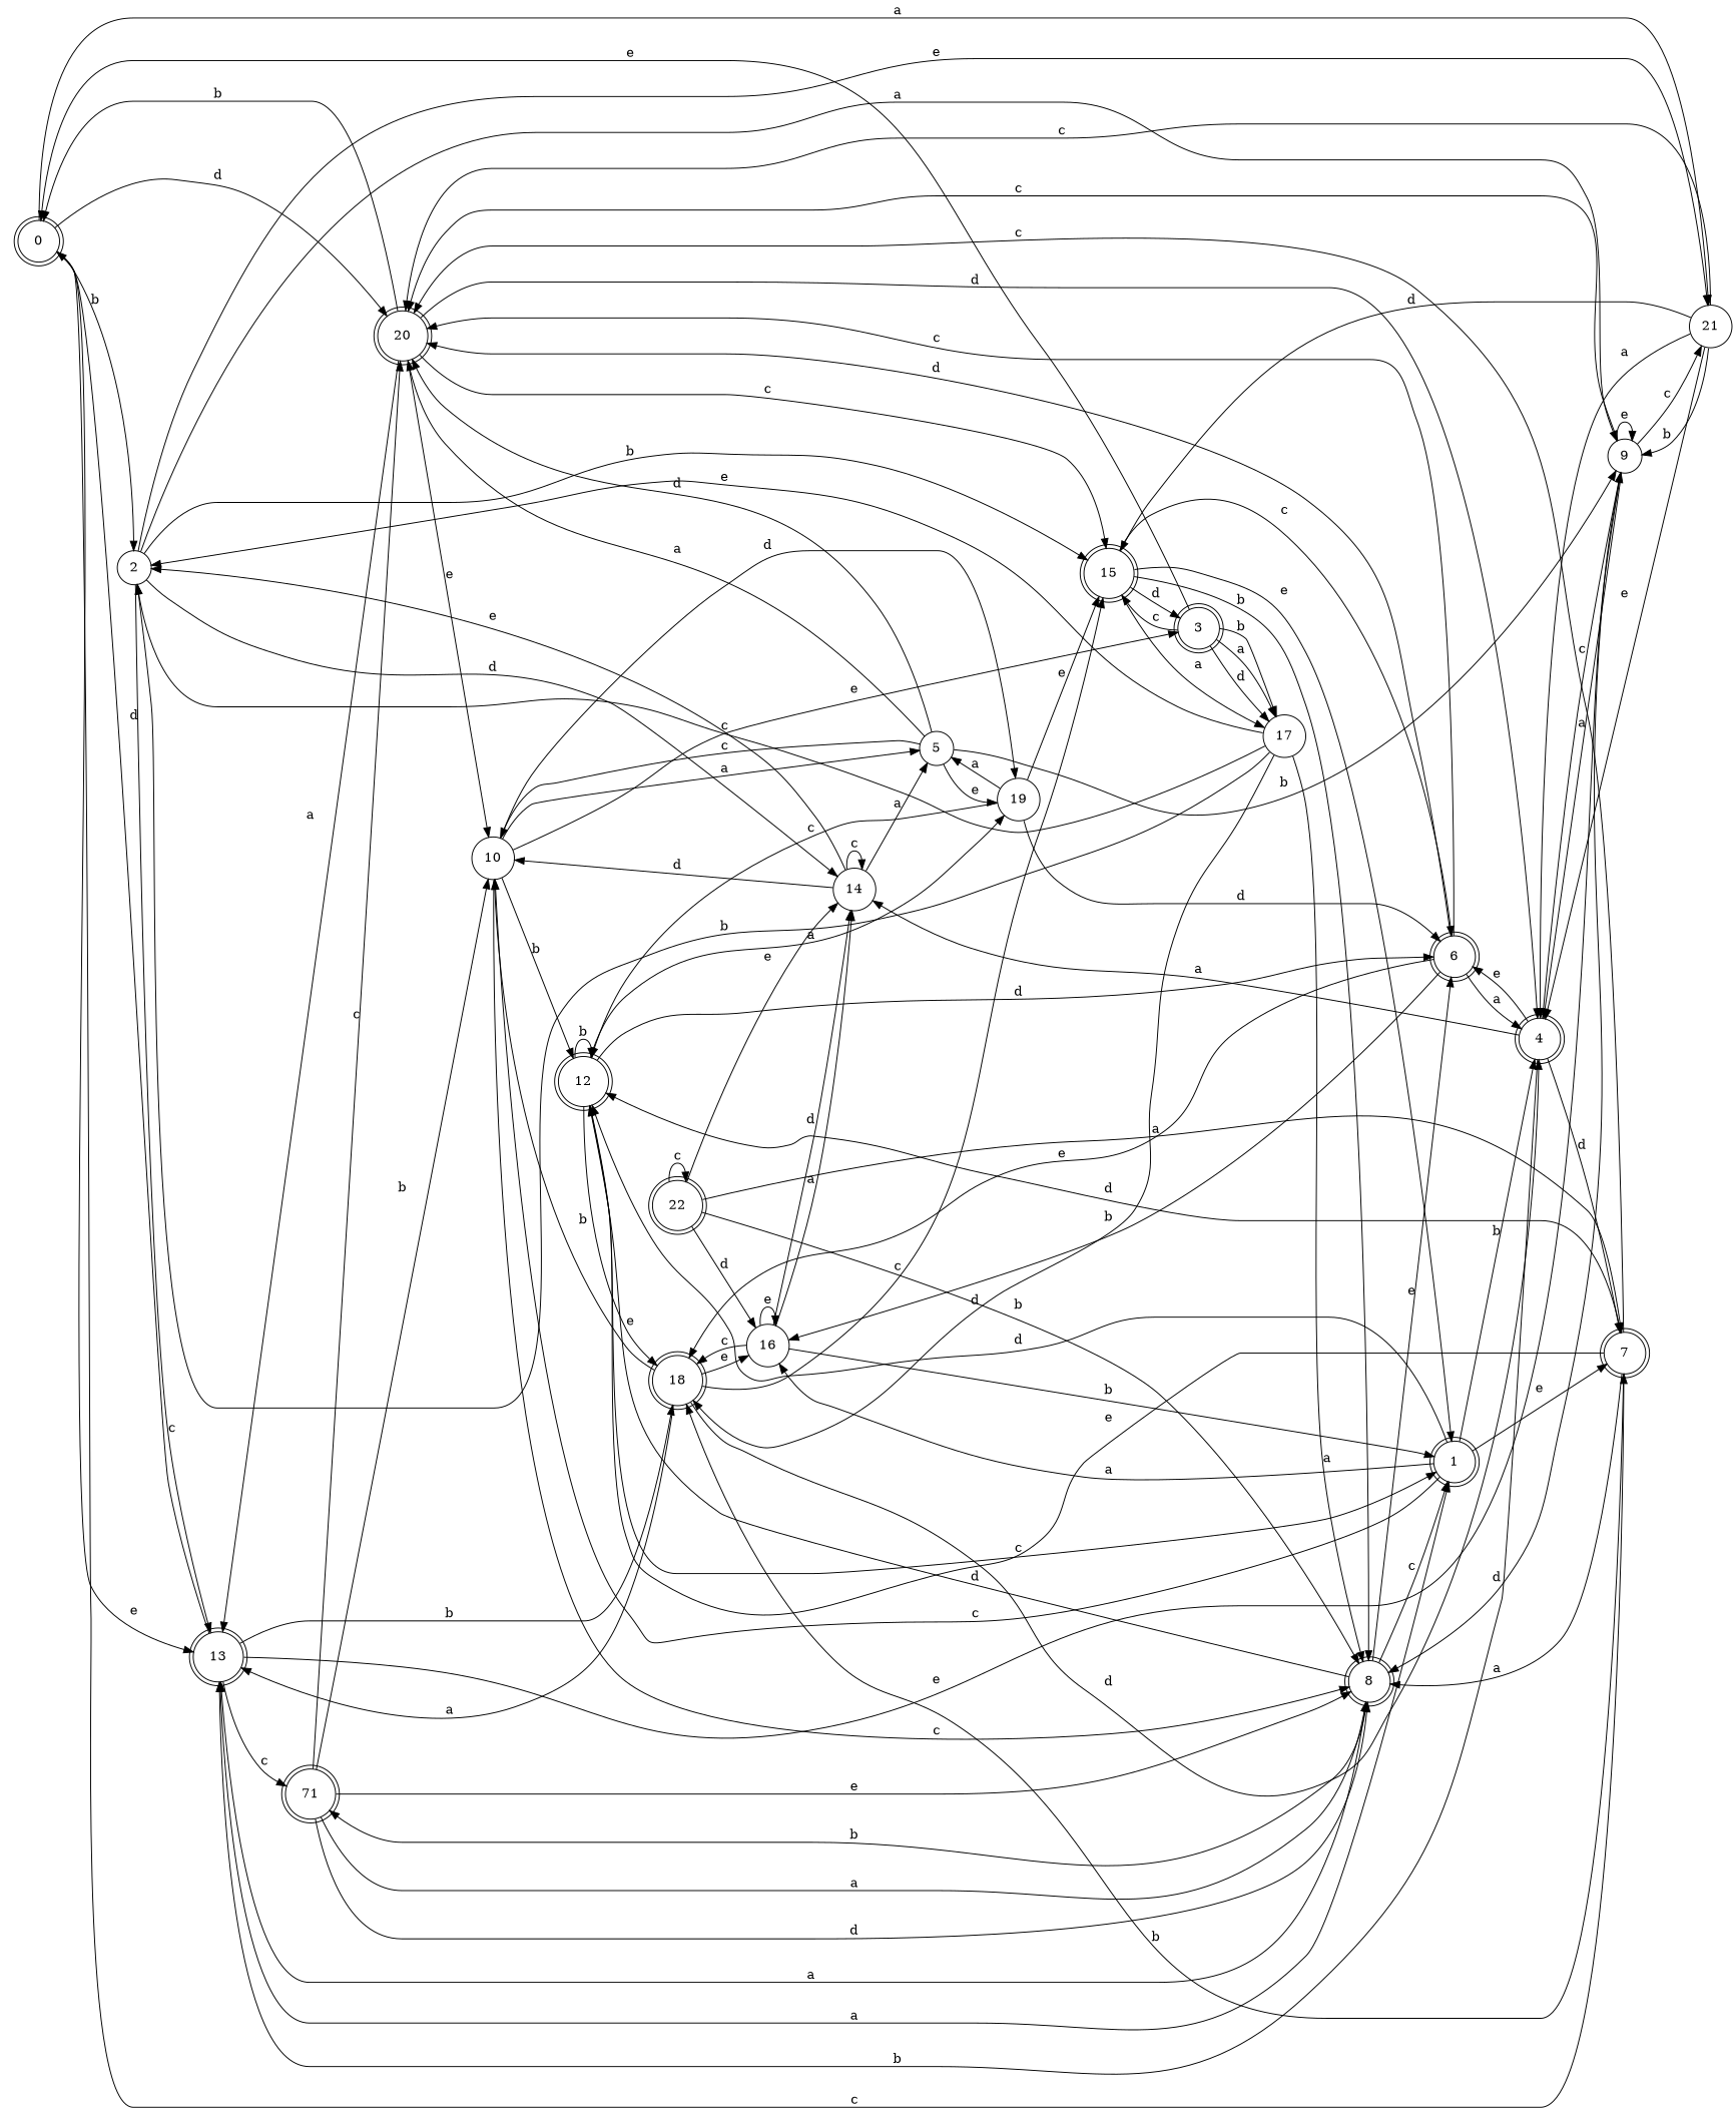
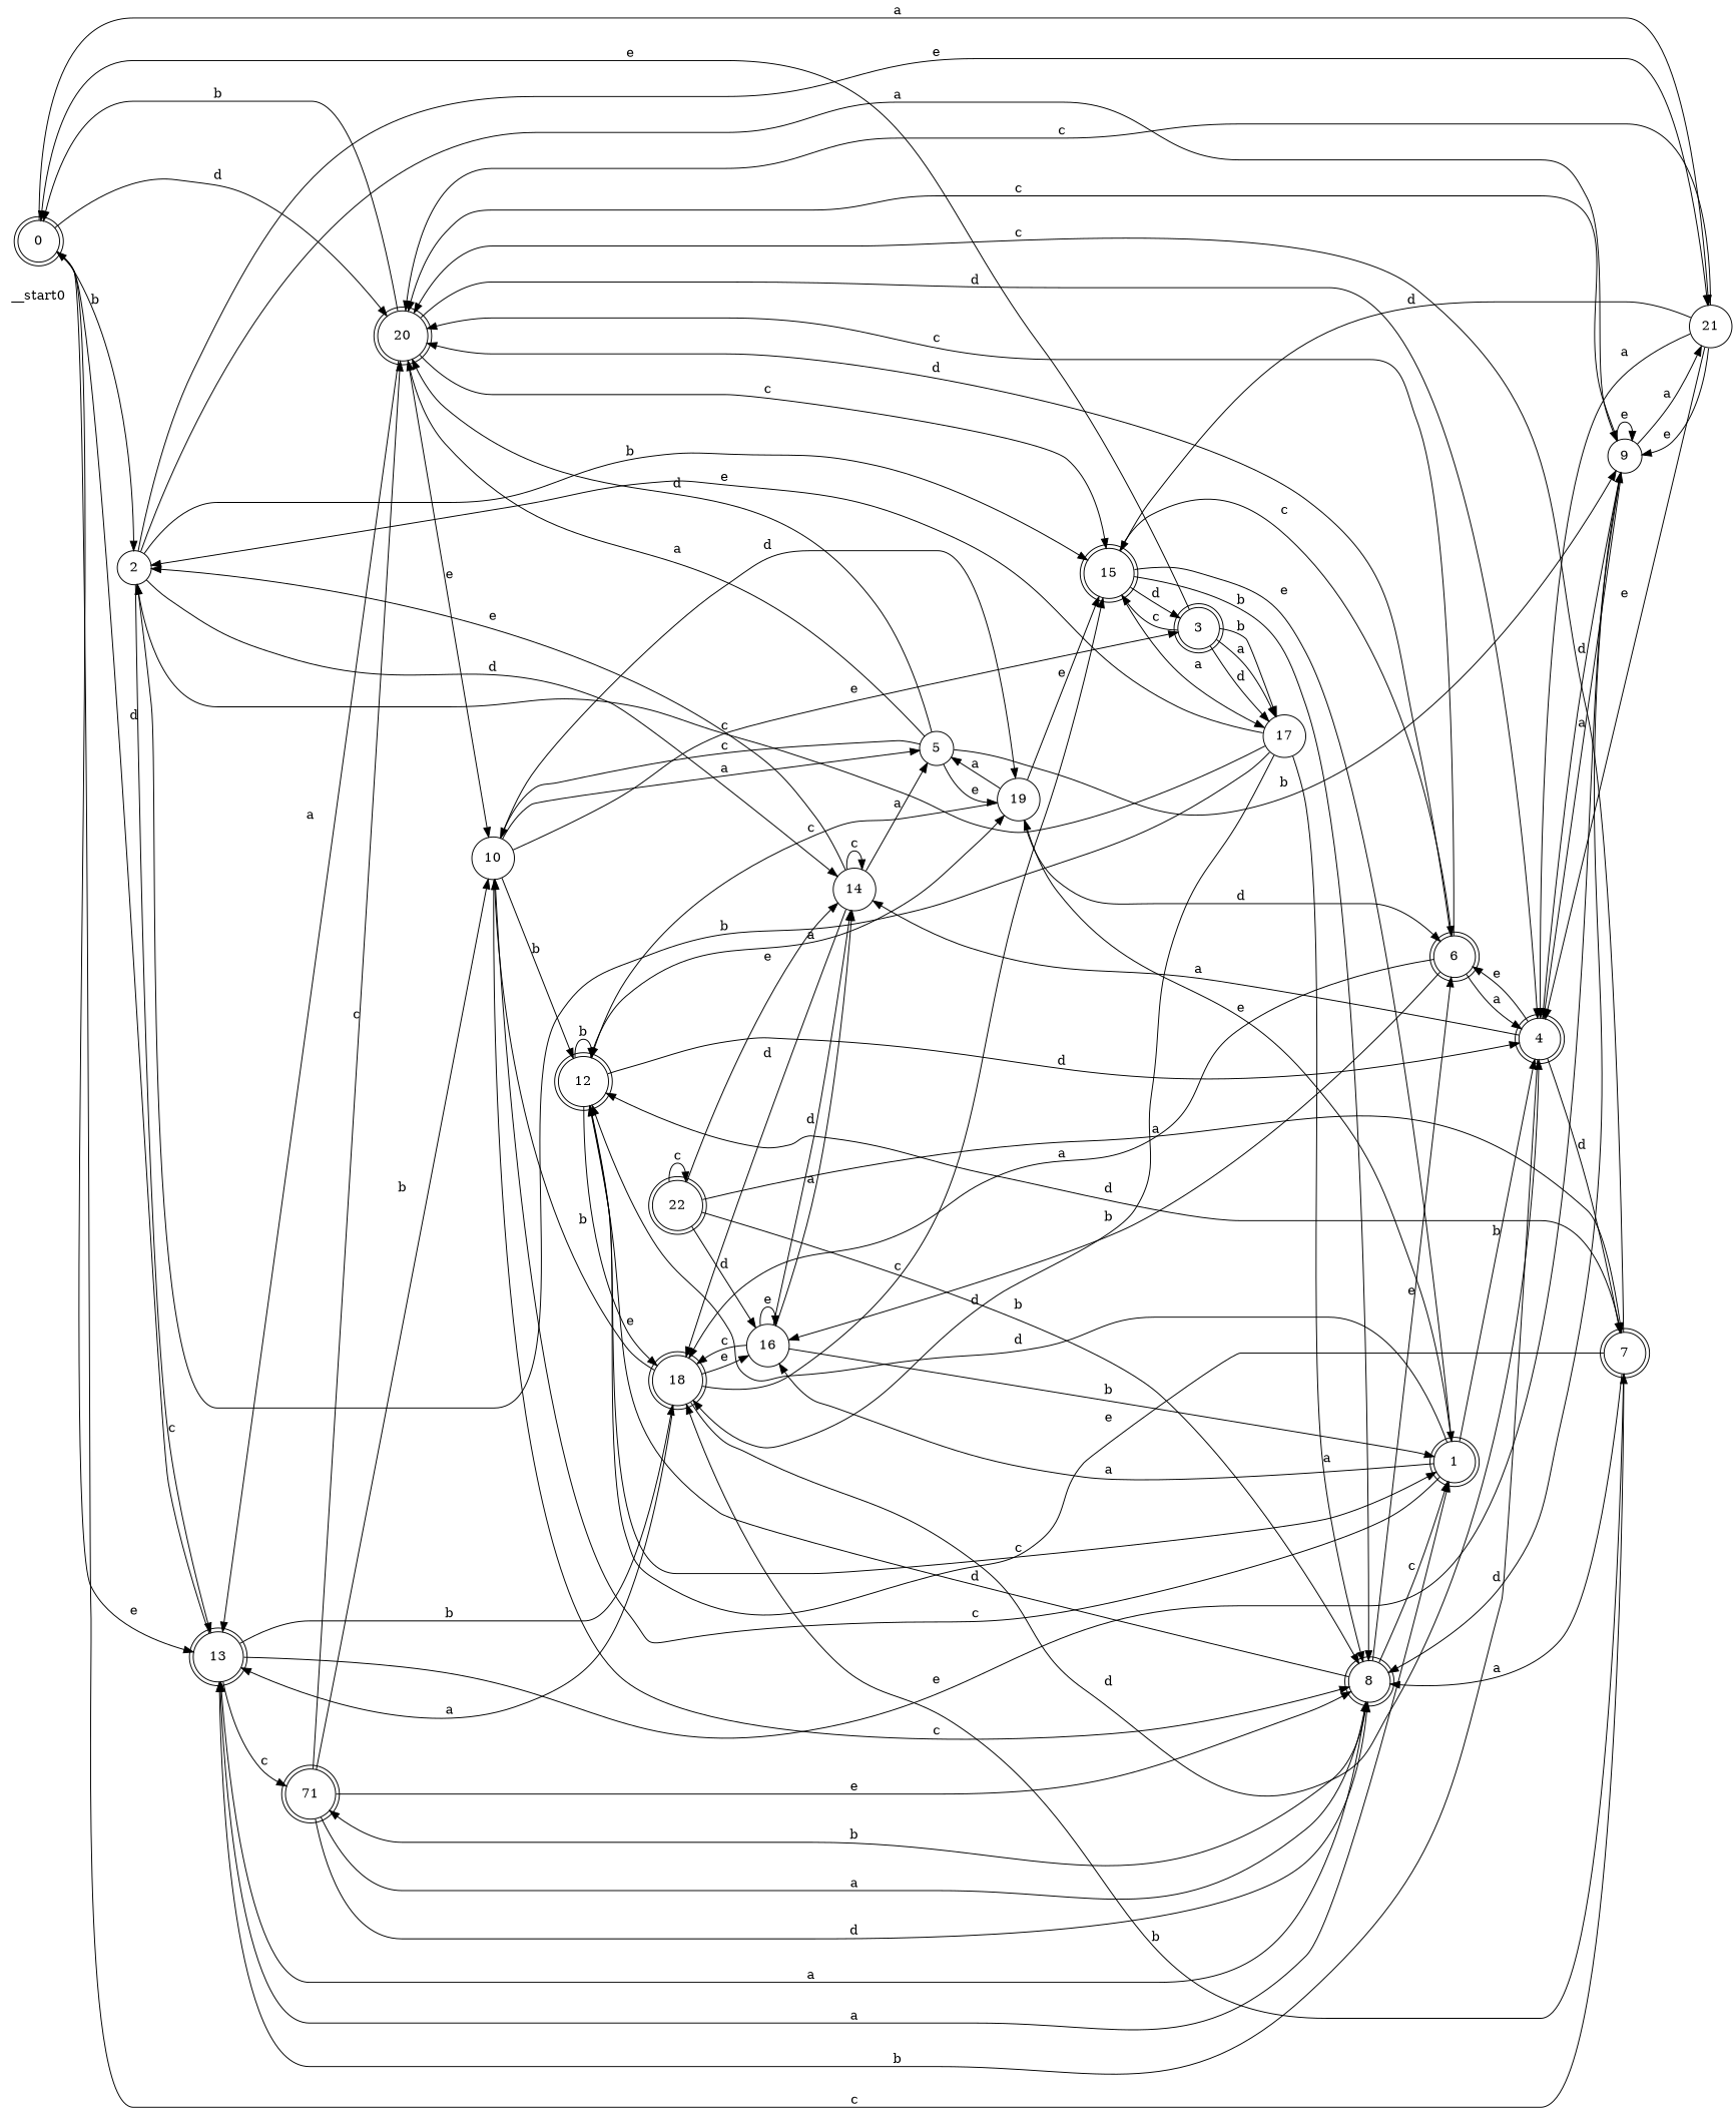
  digraph {
    rankdir=LR
    node [shape=doublecircle color=black fillcolor=white style="rounded,filled"]
+   __start0 [shape=none color="" fillcolor="" style=""]
    n2 [label=0]
    n3 [label=2 shape=circle style=filled]
    n4 [label=7]
    n5 [label=13]
    n6 [label=20]
    n7 [label=21 shape=circle style=filled]
    n8 [label=9 shape=circle style=filled]
    n9 [label=14 shape=circle style=filled]
    n10 [label=15]
    n11 [label=12]
    n12 [label=18]
    n13 [label=8]
    n14 [label=1]
    n15 [label=71]
    n16 [label=4]
    n17 [label=10 shape=circle style=filled]
    n18 [label=16 shape=circle style=filled]
    n19 [label=6]
    n20 [label=3]
    n21 [label=5 shape=circle style=filled]
    n22 [label=19 shape=circle style=filled]
    n23 [label=17 shape=circle style=filled]
    n24 [label=22]
    n2 -> n3 [label=b]
    n2 -> n4 [label=c]
    n2 -> n5 [label=e]
    n2 -> n6 [label=d]
    n2 -> n7 [label=a]
    n3 -> n5 [label=c]
    n3 -> n7 [label=e]
    n3 -> n8 [label=a]
    n3 -> n9 [label=d]
    n3 -> n10 [label=b]
    n4 -> n6 [label=c]
    n4 -> n11 [label=d]
    n4 -> n11 [label=e]
    n4 -> n12 [label=b]
    n4 -> n13 [label=a]
    n5 -> n2 [label=d]
    n5 -> n8 [label=e]
    n5 -> n12 [label=b]
    n5 -> n14 [label=a]
    n5 -> n15 [label=c]
    n6 -> n2 [label=b]
    n6 -> n5 [label=a]
    n6 -> n10 [label=c]
    n6 -> n16 [label=d]
    n6 -> n17 [label=e]
    n7 -> n6 [label=c]
-   n7 -> n8 [label=b]
+   n7 -> n8 [label=e]
    n7 -> n10 [label=d]
    n7 -> n16 [label=a]
    n7 -> n16 [label=e]
    n8 -> n6 [label=c]
-   n8 -> n7 [label=c]
+   n8 -> n7 [label=a]
    n8 -> n8 [label=e]
    n8 -> n13 [label=d]
    n8 -> n16 [label=a]
    n9 -> n3 [label=e]
    n9 -> n9 [label=c]
-   n9 -> n17 [label=d]
+   n9 -> n12 [label=d]
    n9 -> n21 [label=a]
    n10 -> n13 [label=b]
    n10 -> n14 [label=e]
    n10 -> n19 [label=c]
    n10 -> n20 [label=d]
    n10 -> n23 [label=a]
    n11 -> n11 [label=b]
    n11 -> n12 [label=e]
    n11 -> n14 [label=c]
-   n11 -> n19 [label=d]
+   n11 -> n16 [label=d]
    n11 -> n22 [label=a]
    n12 -> n5 [label=a]
    n12 -> n10 [label=c]
    n12 -> n16 [label=d]
    n12 -> n17 [label=b]
    n12 -> n18 [label=e]
    n13 -> n5 [label=a]
    n13 -> n11 [label=d]
    n13 -> n14 [label=c]
    n13 -> n15 [label=b]
    n13 -> n19 [label=e]
-   n14 -> n4 [label=e]
+   n14 -> n22 [label=e]
    n14 -> n11 [label=d]
    n14 -> n16 [label=b]
    n14 -> n17 [label=c]
    n14 -> n18 [label=a]
    n15 -> n6 [label=c]
    n15 -> n13 [label=a]
    n15 -> n13 [label=d]
    n15 -> n13 [label=e]
    n15 -> n17 [label=b]
    n16 -> n4 [label=d]
    n16 -> n5 [label=b]
-   n16 -> n8 [label=c]
+   n16 -> n8 [label=d]
    n16 -> n9 [label=a]
    n16 -> n19 [label=e]
    n17 -> n11 [label=b]
    n17 -> n13 [label=c]
    n17 -> n20 [label=e]
    n17 -> n21 [label=a]
    n17 -> n22 [label=d]
    n18 -> n9 [label=a]
    n18 -> n9 [label=d]
    n18 -> n12 [label=c]
    n18 -> n14 [label=b]
    n18 -> n18 [label=e]
    n19 -> n6 [label=c]
    n19 -> n6 [label=d]
-   n19 -> n12 [label=e]
+   n19 -> n12 [label=a]
    n19 -> n16 [label=a]
    n19 -> n18 [label=b]
    n20 -> n2 [label=e]
    n20 -> n10 [label=c]
    n20 -> n23 [label=a]
    n20 -> n23 [label=b]
    n20 -> n23 [label=d]
    n21 -> n6 [label=a]
    n21 -> n6 [label=d]
    n21 -> n8 [label=b]
    n21 -> n17 [label=c]
    n21 -> n22 [label=e]
    n22 -> n10 [label=e]
    n22 -> n11 [label=c]
    n22 -> n19 [label=d]
    n22 -> n21 [label=a]
    n23 -> n3 [label=b]
    n23 -> n3 [label=c]
    n23 -> n3 [label=e]
    n23 -> n12 [label=d]
    n23 -> n13 [label=a]
    n24 -> n4 [label=a]
    n24 -> n9 [label=e]
    n24 -> n13 [label=b]
    n24 -> n18 [label=d]
    n24 -> n24 [label=c]
  }
